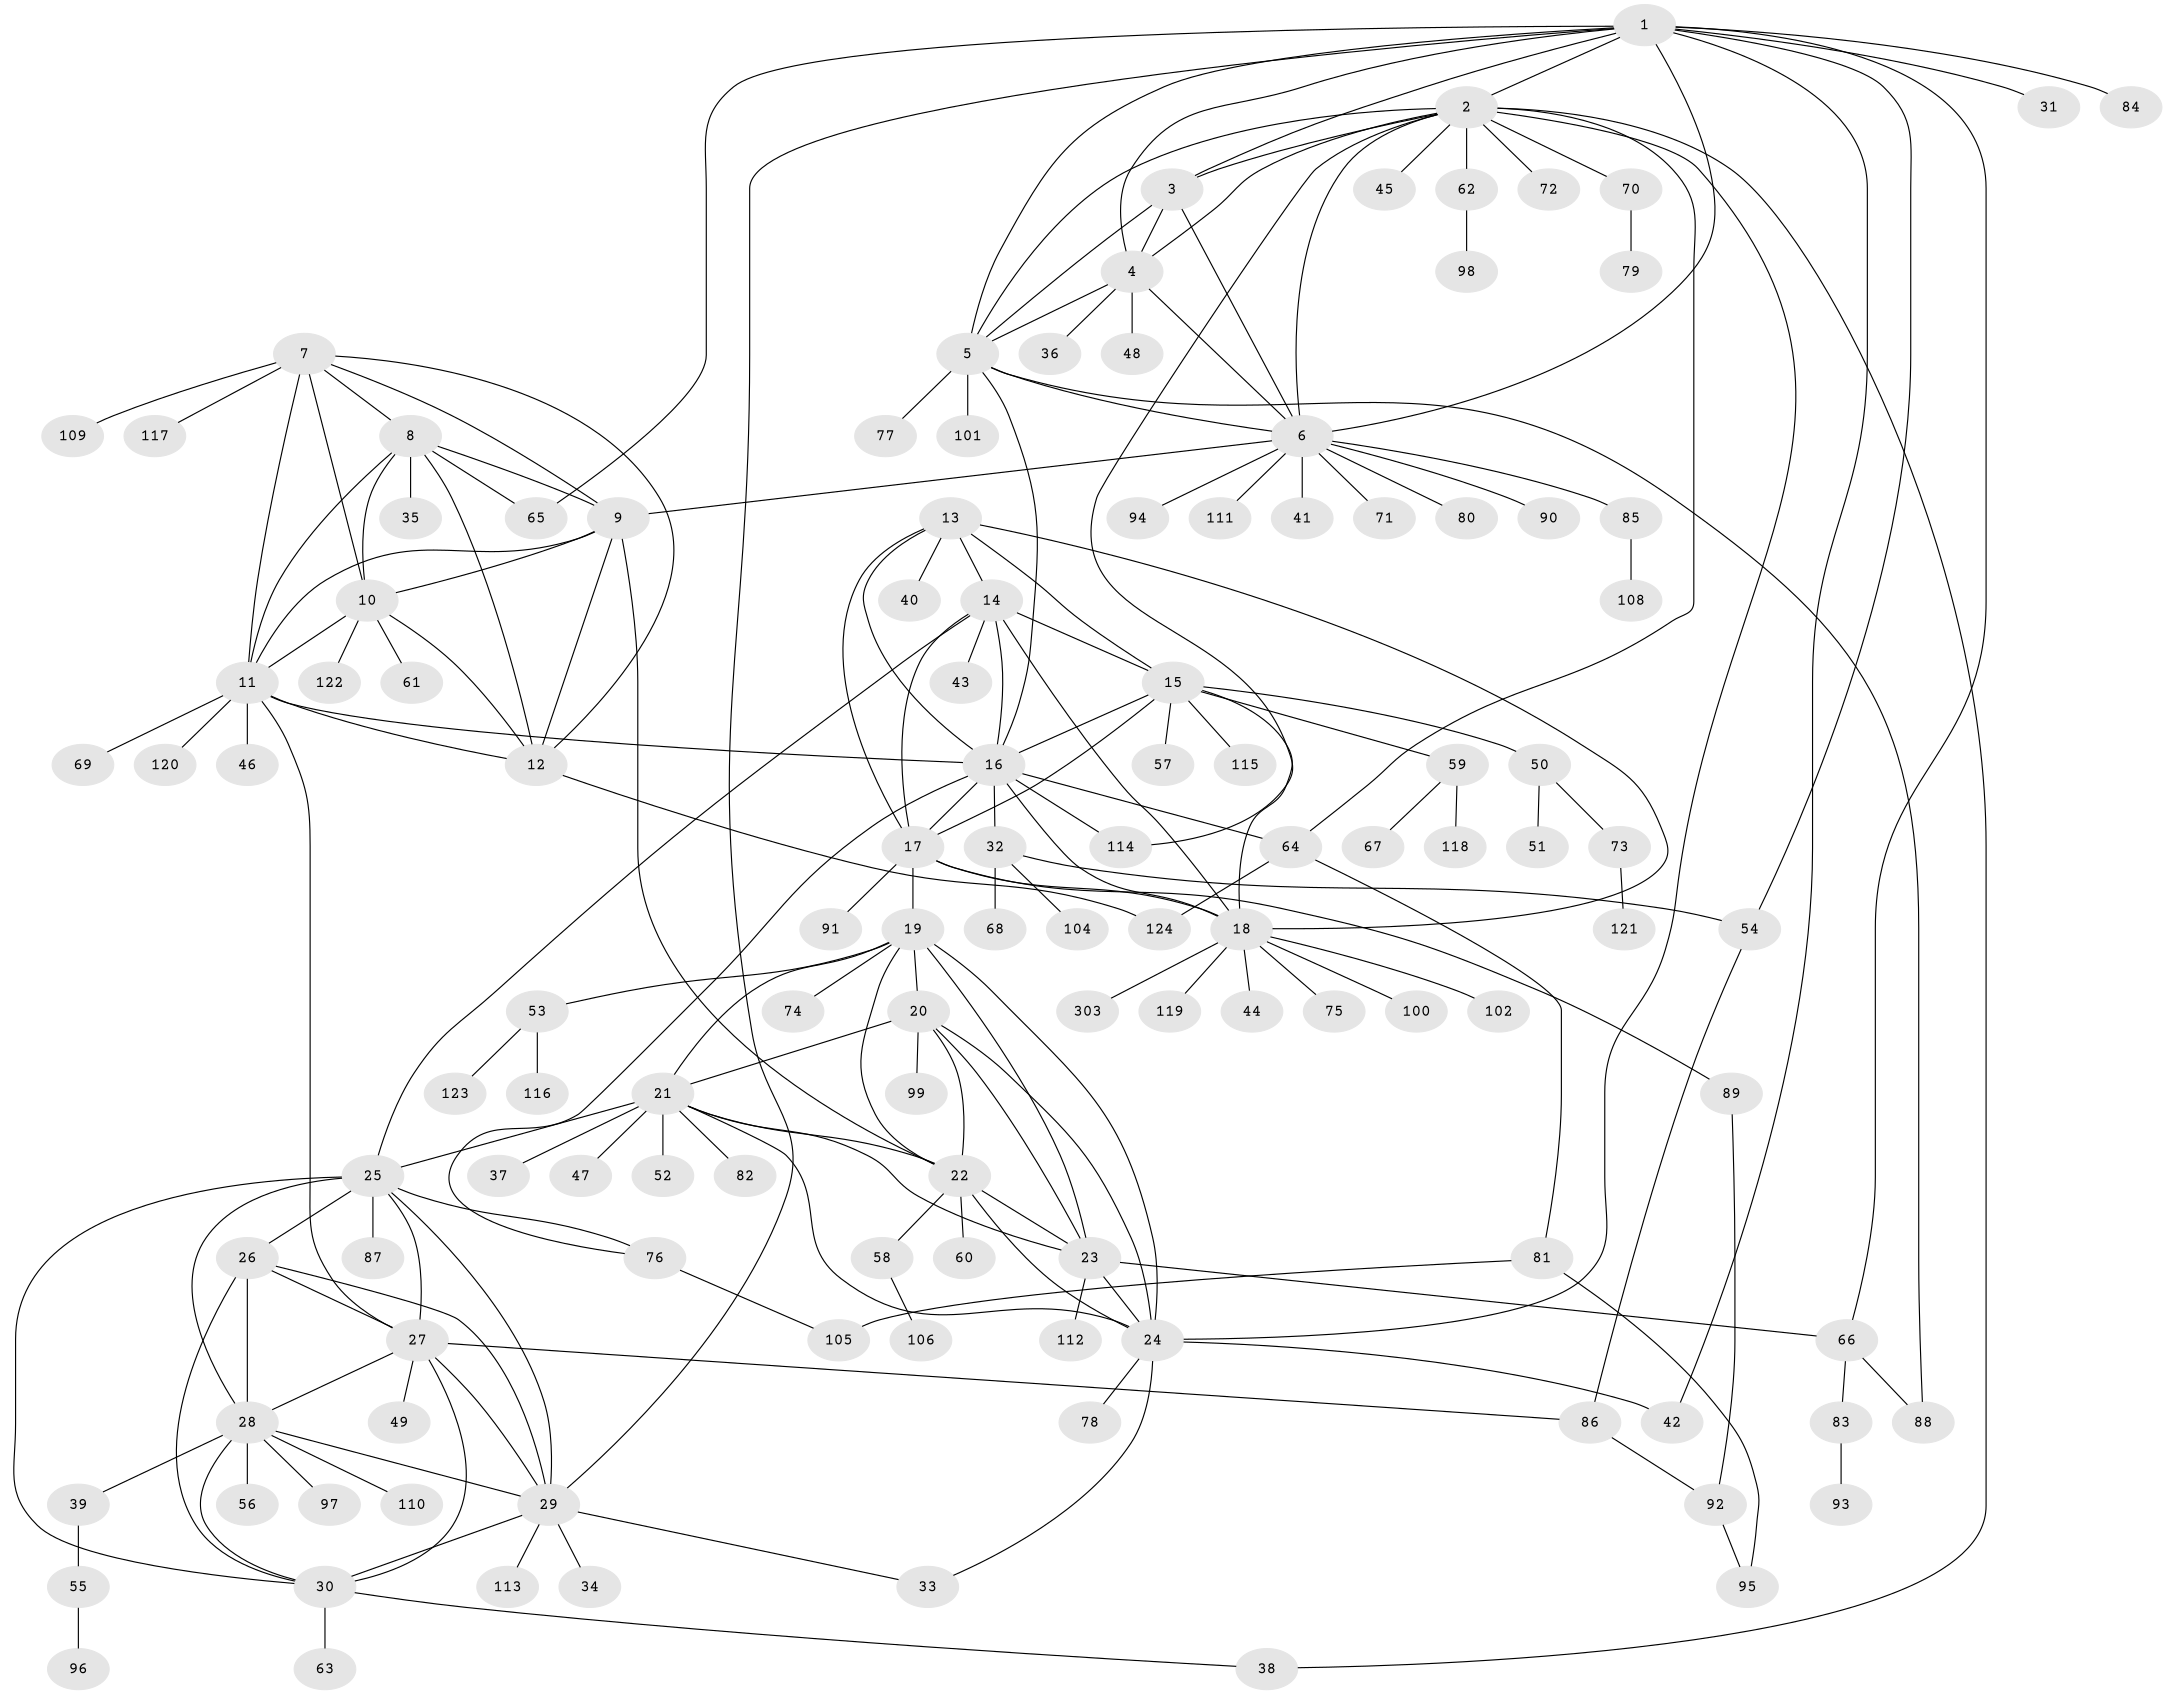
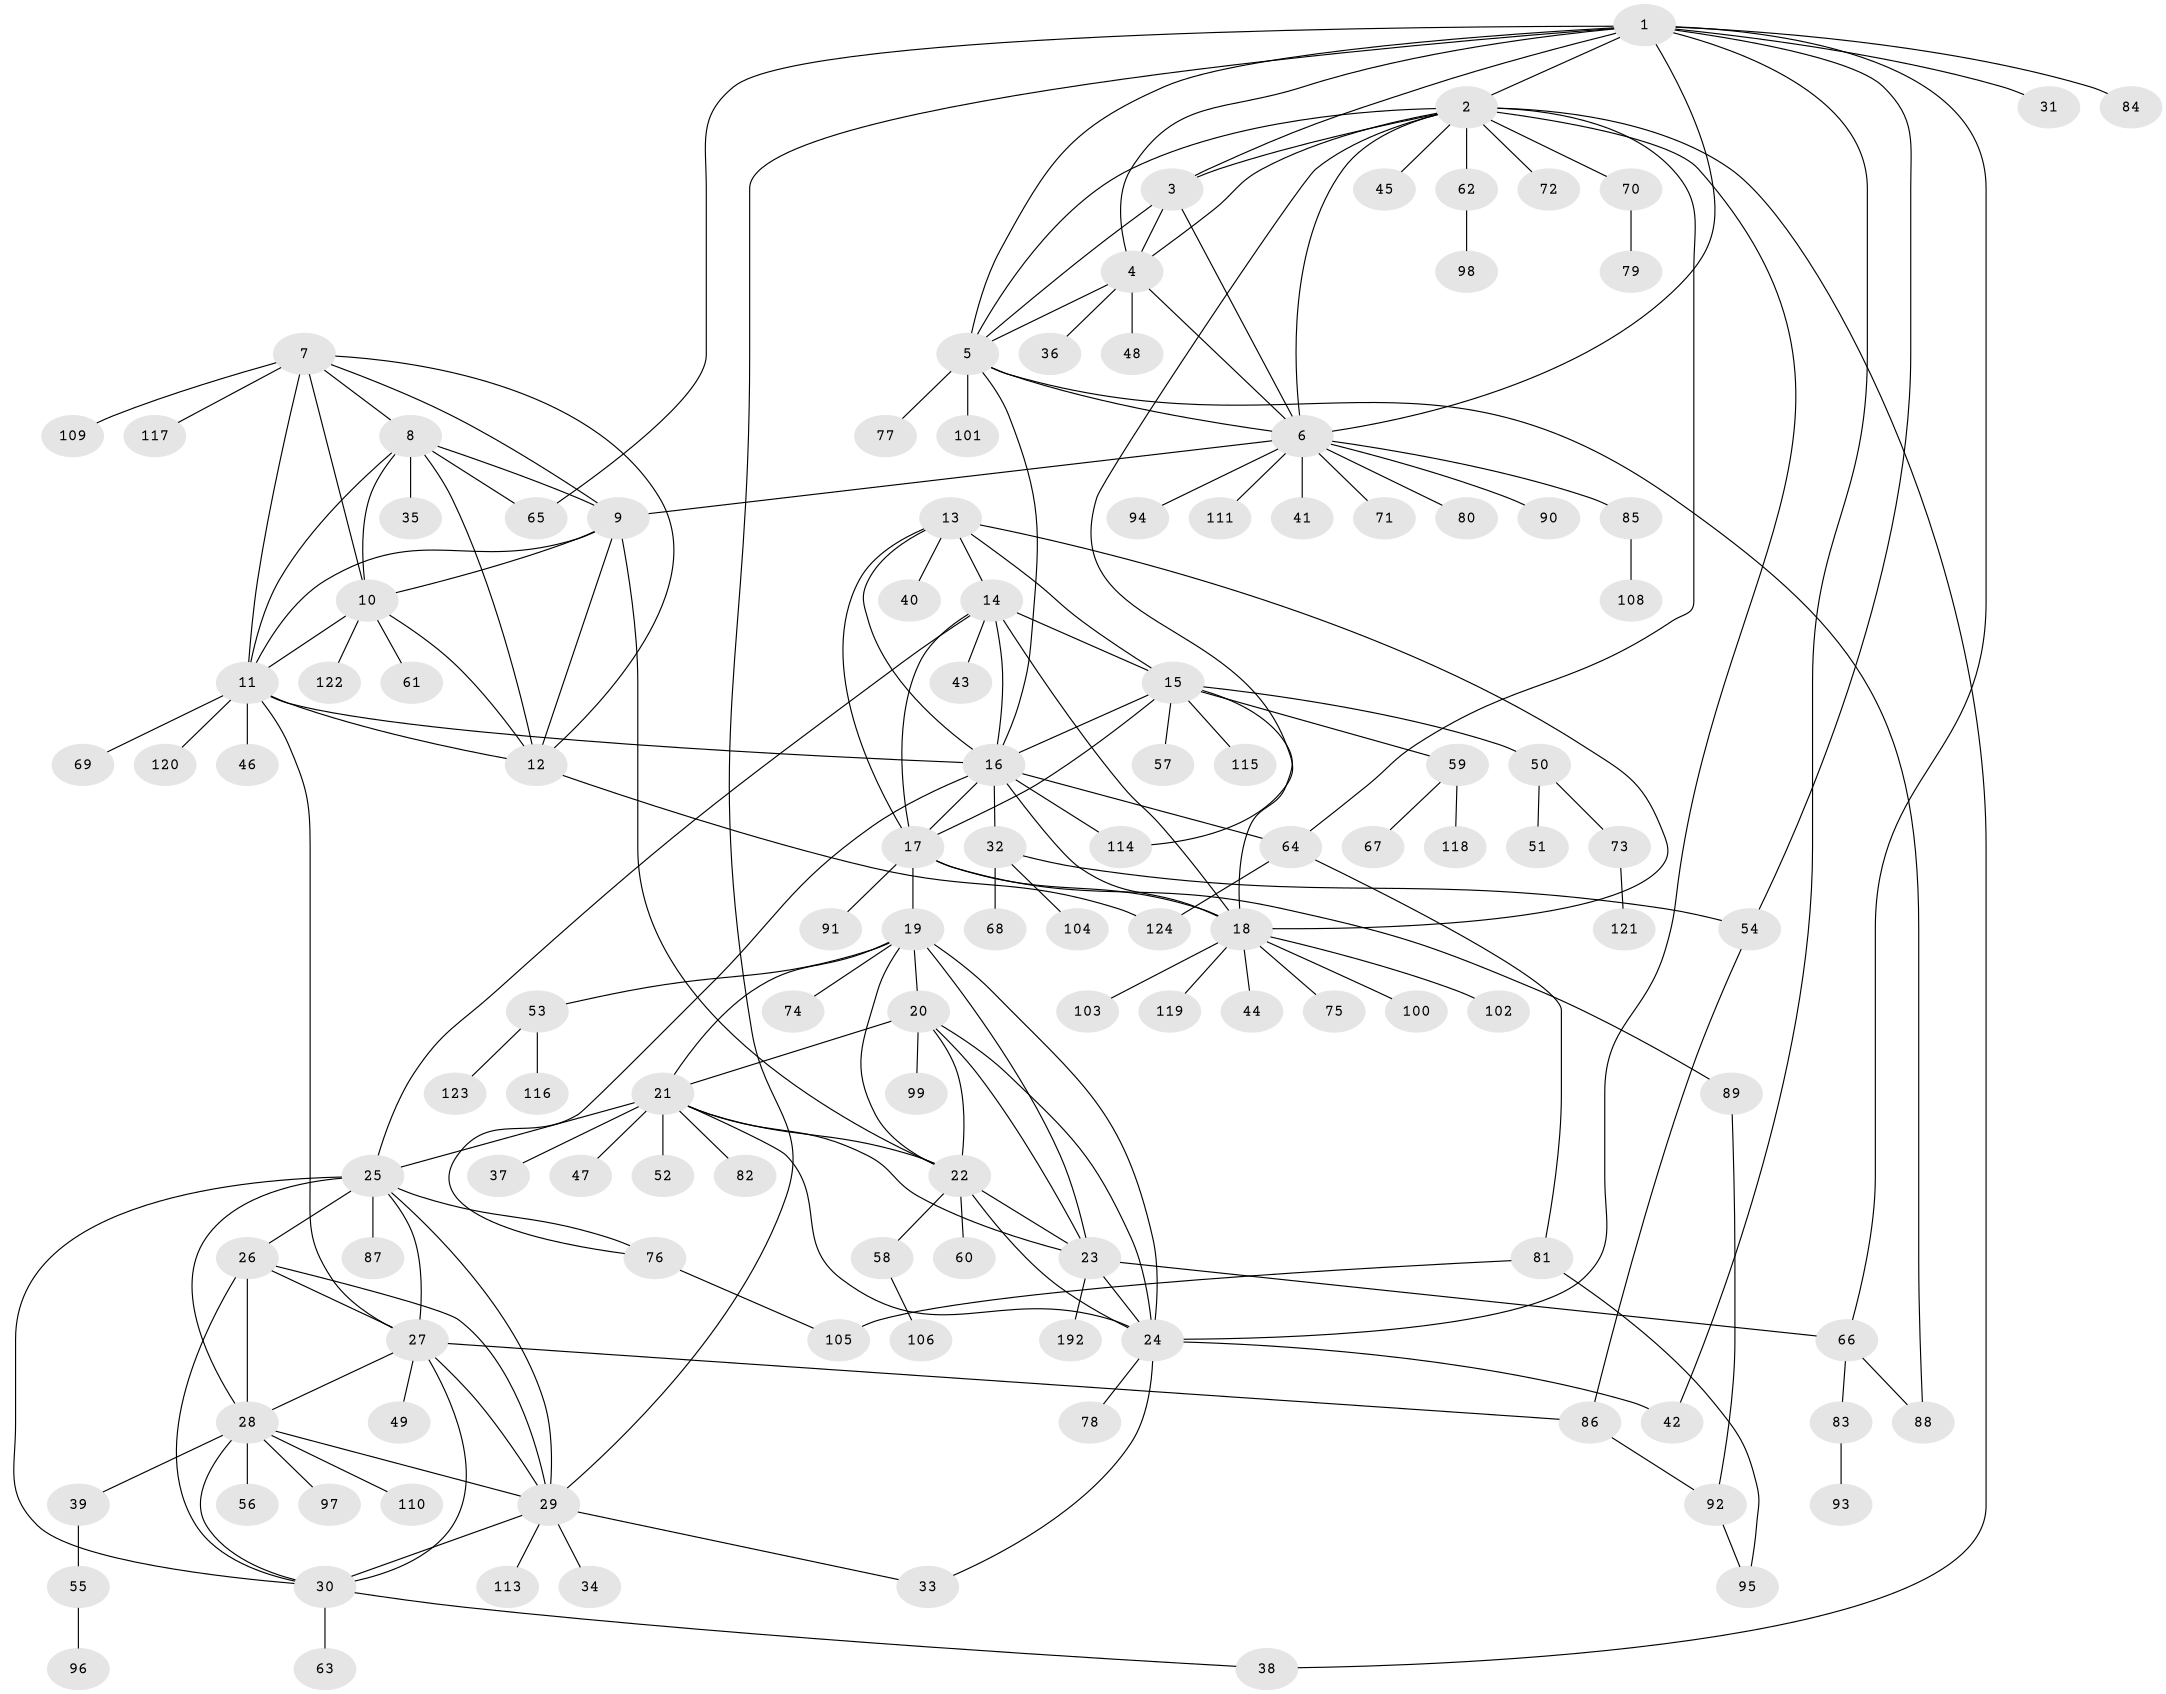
  graph {
    fontname="Courier Prime"
    node [color=gray90 fontname="Courier Prime" style=filled]
    edge [fontname="Courier Prime"]
    1
    2
    3
    4
    5
    6
    29
    31
    42
    54
    65
    66
    84
    24
    38
    45
    62
    64
    70
    72
    114
    36
    48
    16
    77
    88
    101
    9
    41
    71
    80
    85
    90
    94
    111
    33
    30
    34
    113
    86
    83
    78
    98
    124
    81
    79
    17
    18
    32
    76
    10
    11
    12
    22
    108
    7
    8
    109
    117
    35
    61
    122
    27
    46
    69
    120
    23
    58
    60
    28
    49
    13
    14
    15
    40
    25
    43
    50
    57
    59
    115
    19
    89
    91
    44
    75
    100
    102
-   103 [label=303]
+   103
    119
    26
    87
    51
    73
    67
    118
    68
    104
    105
    20
    21
    53
    74
    92
    99
    37
    47
    52
    82
-   112
+   112 [label=192]
    116
    123
    106
    39
    56
    97
    110
    63
    55
    96
    121
    95
    93
    1 -- 2
    1 -- 3
    1 -- 4
    1 -- 5
    1 -- 6
    1 -- 29
    1 -- 31
    1 -- 42
    1 -- 54
    1 -- 65
    1 -- 66
    1 -- 84
    2 -- 3
    2 -- 4
    2 -- 5
    2 -- 6
    2 -- 24
    2 -- 38
    2 -- 45
    2 -- 62
    2 -- 64
    2 -- 70
    2 -- 72
    2 -- 114
    3 -- 4
    3 -- 5
    3 -- 6
    4 -- 5
    4 -- 6
    4 -- 36
    4 -- 48
    5 -- 6
    5 -- 16
    5 -- 77
    5 -- 88
    5 -- 101
    6 -- 9
    6 -- 41
    6 -- 71
    6 -- 80
    6 -- 85
    6 -- 90
    6 -- 94
    6 -- 111
    29 -- 33
    29 -- 30
    29 -- 34
    29 -- 113
    54 -- 86
    66 -- 88
    66 -- 83
    24 -- 42
    24 -- 33
    24 -- 78
    62 -- 98
    64 -- 124
    64 -- 81
    70 -- 79
    16 -- 64
    16 -- 114
    16 -- 17
    16 -- 18
    16 -- 32
    16 -- 76
    9 -- 10
    9 -- 11
    9 -- 12
    9 -- 22
    85 -- 108
    30 -- 38
    30 -- 63
    86 -- 92
    83 -- 93
    81 -- 105
    81 -- 95
    17 -- 18
    17 -- 19
    17 -- 89
    17 -- 91
    18 -- 44
    18 -- 75
    18 -- 100
    18 -- 102
    18 -- 103
    18 -- 119
    32 -- 54
    32 -- 68
    32 -- 104
    76 -- 105
    10 -- 11
    10 -- 12
    10 -- 61
    10 -- 122
    11 -- 16
    11 -- 12
    11 -- 27
    11 -- 46
    11 -- 69
    11 -- 120
    12 -- 124
    22 -- 24
    22 -- 23
    22 -- 58
    22 -- 60
    7 -- 9
    7 -- 10
    7 -- 11
    7 -- 12
    7 -- 8
    7 -- 109
    7 -- 117
    8 -- 65
    8 -- 9
    8 -- 10
    8 -- 11
    8 -- 12
    8 -- 35
    27 -- 29
    27 -- 30
    27 -- 86
    27 -- 28
    27 -- 49
    23 -- 66
    23 -- 24
    23 -- 112
    58 -- 106
    28 -- 29
    28 -- 30
    28 -- 39
    28 -- 56
    28 -- 97
    28 -- 110
    13 -- 16
    13 -- 17
    13 -- 18
    13 -- 14
    13 -- 15
    13 -- 40
    14 -- 16
    14 -- 17
    14 -- 18
    14 -- 15
    14 -- 25
    14 -- 43
    15 -- 16
    15 -- 17
    15 -- 18
    15 -- 50
    15 -- 57
    15 -- 59
    15 -- 115
    25 -- 29
    25 -- 30
    25 -- 76
    25 -- 27
    25 -- 28
    25 -- 26
    25 -- 87
    50 -- 51
    50 -- 73
    59 -- 67
    59 -- 118
    19 -- 24
    19 -- 22
    19 -- 23
    19 -- 20
    19 -- 21
    19 -- 53
    19 -- 74
    89 -- 92
    26 -- 29
    26 -- 30
    26 -- 27
    26 -- 28
    73 -- 121
    20 -- 24
    20 -- 22
    20 -- 23
    20 -- 21
    20 -- 99
    21 -- 24
    21 -- 22
    21 -- 23
    21 -- 25
    21 -- 37
    21 -- 47
    21 -- 52
    21 -- 82
    53 -- 116
    53 -- 123
    92 -- 95
    39 -- 55
    55 -- 96
  }
